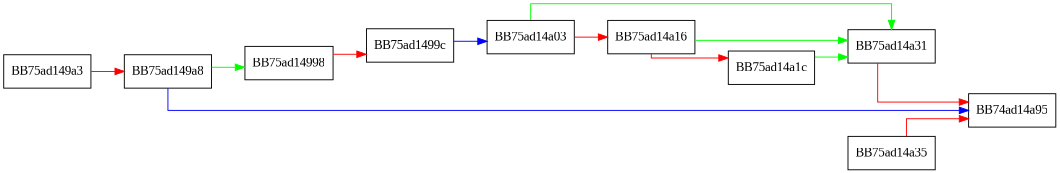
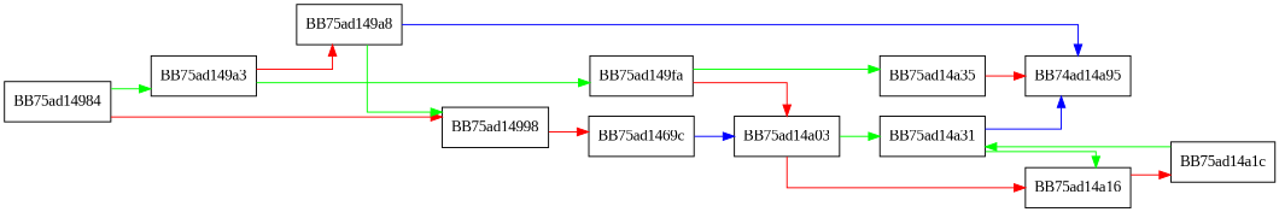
  digraph {
    fontname="Liberation Serif"
    rankdir=LR
    splines=ortho
    node [fontname="Liberation Serif" shape=box]
    edge [color=green fontname="Liberation Serif"]
+   BB75ad14984
    BB75ad149a3
    BB75ad14998
    BB75ad149a8
-   BB75ad1499c
+   BB75ad149fa
+   BB75ad1499c [label=BB75ad1469c]
    n7 [label=BB74ad14a95]
    BB75ad14a03
    BB75ad14a35
    BB75ad14a31
    BB75ad14a16
    BB75ad14a1c
+   BB75ad14984 -> BB75ad149a3
+   BB75ad14984 -> BB75ad14998 [color=red]
    BB75ad149a3 -> BB75ad149a8 [color=red]
+   BB75ad149a3 -> BB75ad149fa
    BB75ad14998 -> BB75ad1499c [color=red]
    BB75ad149a8 -> BB75ad14998
    BB75ad149a8 -> n7 [color=blue]
+   BB75ad149fa -> BB75ad14a03 [color=red]
+   BB75ad149fa -> BB75ad14a35
    BB75ad1499c -> BB75ad14a03 [color=blue]
    BB75ad14a03 -> BB75ad14a31
    BB75ad14a03 -> BB75ad14a16 [color=red]
    BB75ad14a35 -> n7 [color=red]
-   BB75ad14a31 -> n7 [color=red]
-   BB75ad14a16 -> BB75ad14a31
+   BB75ad14a31 -> n7 [color=blue]
+   BB75ad14a31 -> BB75ad14a16
    BB75ad14a16 -> BB75ad14a1c [color=red]
    BB75ad14a1c -> BB75ad14a31
  }
